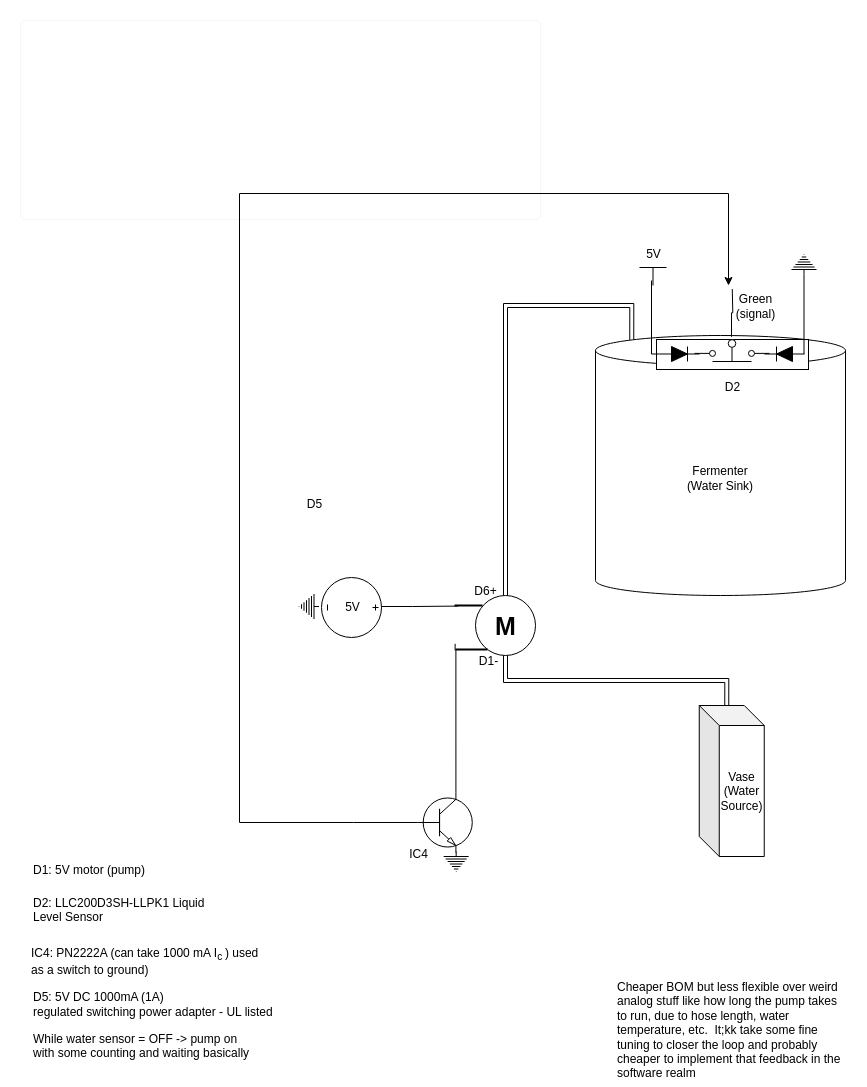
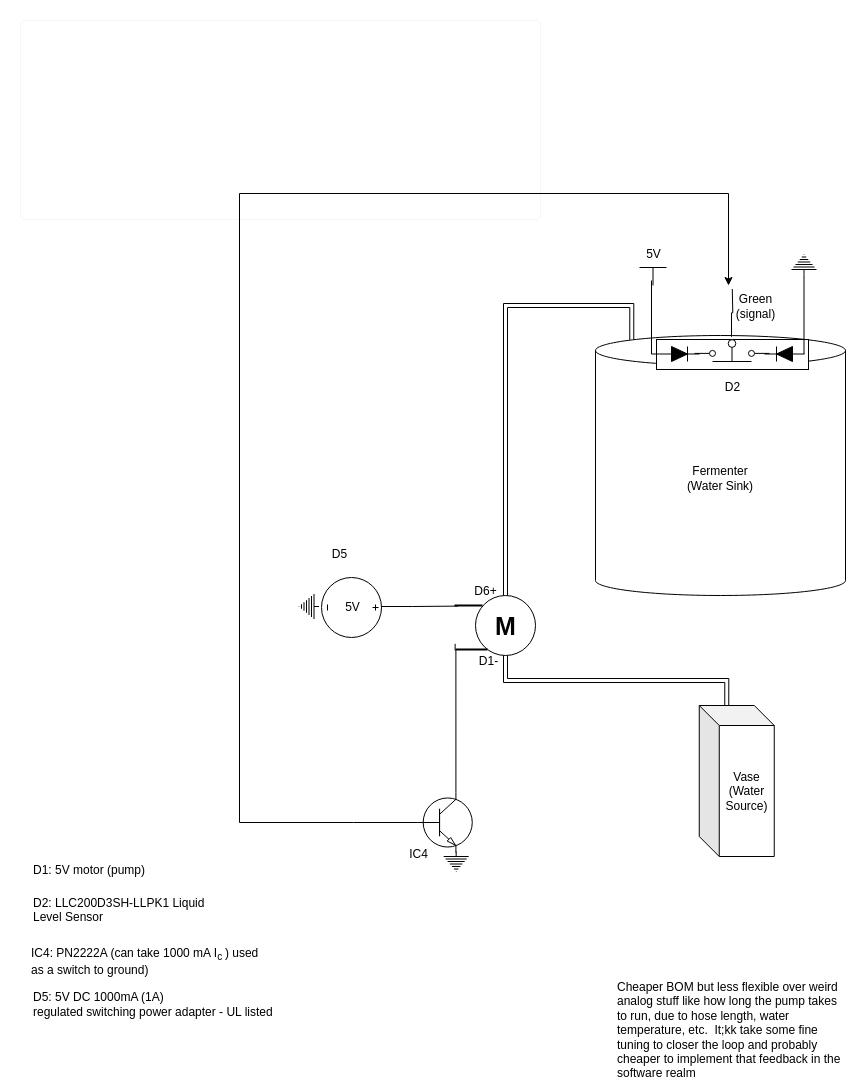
  <mxCell id="0" />
  <mxCell id="1" parent="0" />
  <mxCell id="2" style="edgeStyle=orthogonalEdgeStyle;rounded=0;orthogonalLoop=1;jettySize=auto;html=1;exitX=0.5;exitY=0;exitDx=0;exitDy=0;entryX=0.145;entryY=0;entryDx=0;entryDy=4.35;entryPerimeter=0;endArrow=none;endFill=0;shape=link;" edge="1" parent="1" source="4" target="13"><mxGeometry relative="1" as="geometry"><Array as="points"><mxPoint x="505" y="305" /><mxPoint x="631" y="305" /></Array></mxGeometry></mxCell>
  <mxCell id="3" style="edgeStyle=orthogonalEdgeStyle;shape=link;rounded=0;orthogonalLoop=1;jettySize=auto;html=1;exitX=0.5;exitY=1;exitDx=0;exitDy=0;entryX=0;entryY=0;entryDx=27.5;entryDy=0;entryPerimeter=0;endArrow=none;endFill=0;" edge="1" parent="1" source="4" target="14"><mxGeometry relative="1" as="geometry" /></mxCell>
  <mxCell id="4" value="M" style="verticalLabelPosition=middle;shadow=0;dashed=0;align=center;html=1;verticalAlign=middle;strokeWidth=1;shape=ellipse;aspect=fixed;fontSize=25;fontStyle=1" vertex="1" parent="1"><mxGeometry x="475" y="595" width="60" height="60" as="geometry" /></mxCell>
  <mxCell id="5" value="" style="pointerEvents=1;verticalLabelPosition=bottom;shadow=0;dashed=0;align=center;html=1;verticalAlign=top;shape=mxgraph.electrical.signal_sources.protective_earth;rotation=-180;" vertex="1" parent="1"><mxGeometry x="791" y="254" width="25" height="20" as="geometry" /></mxCell>
  <mxCell id="6" value="&lt;div style=&quot;text-align: center;&quot;&gt;&lt;span style=&quot;background-color: initial;&quot;&gt;D1: 5V motor (pump)&lt;/span&gt;&lt;/div&gt;" style="text;whiteSpace=wrap;html=1;" vertex="1" parent="1"><mxGeometry x="31" y="856" width="200" height="50" as="geometry" /></mxCell>
  <mxCell id="7" value="" style="pointerEvents=1;verticalLabelPosition=bottom;shadow=0;dashed=0;align=center;html=1;verticalAlign=top;shape=mxgraph.electrical.signal_sources.source;aspect=fixed;points=[[0.5,0,0],[1,0.5,0],[0.5,1,0],[0,0.5,0]];elSignalType=dc3;rotation=90;" vertex="1" parent="1"><mxGeometry x="321" y="577" width="60" height="60" as="geometry" /></mxCell>
  <mxCell id="8" value="" style="pointerEvents=1;verticalLabelPosition=bottom;shadow=0;dashed=0;align=center;html=1;verticalAlign=top;shape=mxgraph.electrical.signal_sources.protective_earth;rotation=90;" vertex="1" parent="1"><mxGeometry x="296" y="596" width="25" height="20" as="geometry" /></mxCell>
  <mxCell id="9" value="5V" style="text;html=1;align=center;verticalAlign=middle;resizable=0;points=[];autosize=1;strokeColor=none;fillColor=none;" vertex="1" parent="1"><mxGeometry x="335" y="594" width="33" height="26" as="geometry" /></mxCell>
  <mxCell id="10" value="" style="verticalLabelPosition=bottom;shadow=0;dashed=0;align=center;html=1;verticalAlign=top;shape=mxgraph.electrical.transistors.npn_transistor_1;" vertex="1" parent="1"><mxGeometry x="416" y="792" width="57" height="60" as="geometry" /></mxCell>
  <mxCell id="11" value="&lt;div style=&quot;&quot;&gt;IC4: PN2222A (can take 1000 mA I&lt;sub&gt;c &lt;/sub&gt;) used as a switch to ground)&lt;span style=&quot;background-color: initial;&quot;&gt;&amp;nbsp;&lt;/span&gt;&lt;/div&gt;" style="text;whiteSpace=wrap;html=1;align=left;" vertex="1" parent="1"><mxGeometry x="29" y="938.5" width="230" height="40" as="geometry" /></mxCell>
  <mxCell id="12" value="&lt;div style=&quot;&quot;&gt;&lt;span style=&quot;background-color: initial;&quot;&gt;D2:&amp;nbsp;&lt;/span&gt;LLC200D3SH-LLPK1 Liquid Level Sensor&lt;span style=&quot;background-color: initial;&quot;&gt;&amp;nbsp;&lt;/span&gt;&lt;/div&gt;" style="text;whiteSpace=wrap;html=1;align=left;" vertex="1" parent="1"><mxGeometry x="31" y="888.5" width="200" height="50" as="geometry" /></mxCell>
  <mxCell id="13" value="Fermenter&lt;br&gt;(Water Sink)" style="shape=cylinder3;whiteSpace=wrap;html=1;boundedLbl=1;backgroundOutline=1;size=15;" vertex="1" parent="1"><mxGeometry x="595" y="335" width="250" height="260" as="geometry" /></mxCell>
- <mxCell id="14" value="Vase&lt;br&gt;(Water Source)" style="shape=cube;whiteSpace=wrap;html=1;boundedLbl=1;backgroundOutline=1;darkOpacity=0.05;darkOpacity2=0.1;" vertex="1" parent="1"><mxGeometry x="698.75" y="705" width="65" height="151" as="geometry" /></mxCell>
+ <mxCell id="14" value="Vase&lt;br&gt;(Water Source)" style="shape=cube;whiteSpace=wrap;html=1;boundedLbl=1;backgroundOutline=1;darkOpacity=0.05;darkOpacity2=0.1;" vertex="1" parent="1"><mxGeometry x="698.75" y="705" width="75" height="151" as="geometry" /></mxCell>
  <mxCell id="15" value="" style="group;rotation=90;" vertex="1" connectable="0" parent="1"><mxGeometry x="713" y="274" width="37.5" height="152" as="geometry" /></mxCell>
  <mxCell id="16" value="" style="rounded=0;whiteSpace=wrap;html=1;rotation=90;" vertex="1" parent="15"><mxGeometry x="4" y="4" width="30" height="152" as="geometry" /></mxCell>
  <mxCell id="17" value="" style="shape=mxgraph.electrical.electro-mechanical.liquidLevelActuatedSwitch;aspect=fixed;elSwitchState=off;rotation=180;" vertex="1" parent="15"><mxGeometry x="-19" y="57" width="75" height="30" as="geometry" /></mxCell>
  <mxCell id="18" value="" style="pointerEvents=1;fillColor=strokeColor;verticalLabelPosition=bottom;shadow=0;dashed=0;align=center;html=1;verticalAlign=top;shape=mxgraph.electrical.diodes.diode;rotation=180;" vertex="1" parent="15"><mxGeometry x="51" y="72" width="40" height="15" as="geometry" /></mxCell>
  <mxCell id="19" value="" style="pointerEvents=1;fillColor=strokeColor;verticalLabelPosition=bottom;shadow=0;dashed=0;align=center;html=1;verticalAlign=top;shape=mxgraph.electrical.diodes.diode;rotation=0;" vertex="1" parent="15"><mxGeometry x="-54" y="72" width="40" height="15" as="geometry" /></mxCell>
  <mxCell id="20" value="D2" style="text;html=1;align=center;verticalAlign=middle;resizable=0;points=[];autosize=1;strokeColor=none;fillColor=none;" vertex="1" parent="1"><mxGeometry x="715.75" y="374" width="33" height="26" as="geometry" /></mxCell>
  <mxCell id="21" value="" style="line;strokeWidth=2;direction=south;html=1;rotation=90;" vertex="1" parent="1"><mxGeometry x="463" y="591" width="10" height="28" as="geometry" /></mxCell>
  <mxCell id="22" style="edgeStyle=orthogonalEdgeStyle;rounded=0;orthogonalLoop=1;jettySize=auto;html=1;exitX=1;exitY=0.5;exitDx=0;exitDy=0;exitPerimeter=0;entryX=0.7;entryY=0;entryDx=0;entryDy=0;entryPerimeter=0;fontSize=12;endArrow=none;endFill=0;" edge="1" parent="1" source="23" target="10"><mxGeometry relative="1" as="geometry"><Array as="points"><mxPoint x="455" y="792" /></Array></mxGeometry></mxCell>
  <mxCell id="23" value="" style="line;strokeWidth=2;direction=south;html=1;rotation=90;" vertex="1" parent="1"><mxGeometry x="466" y="633" width="10" height="32" as="geometry" /></mxCell>
  <mxCell id="24" style="edgeStyle=orthogonalEdgeStyle;rounded=0;orthogonalLoop=1;jettySize=auto;html=1;exitX=1;exitY=0.5;exitDx=0;exitDy=0;exitPerimeter=0;endArrow=none;endFill=0;" edge="1" parent="1"><mxGeometry relative="1" as="geometry"><mxPoint x="454.6" y="649.8" as="targetPoint" /><mxPoint x="454.665" y="643.335" as="sourcePoint" /></mxGeometry></mxCell>
- <mxCell id="25" value="D5" style="text;html=1;align=center;verticalAlign=middle;resizable=0;points=[];autosize=1;strokeColor=none;fillColor=none;" vertex="1" parent="1"><mxGeometry x="297" y="491" width="33" height="26" as="geometry" /></mxCell>
+ <mxCell id="25" value="D5" style="text;html=1;align=center;verticalAlign=middle;resizable=0;points=[];autosize=1;strokeColor=none;fillColor=none;" vertex="1" parent="1"><mxGeometry x="322" y="541" width="33" height="26" as="geometry" /></mxCell>
  <mxCell id="26" style="edgeStyle=orthogonalEdgeStyle;rounded=0;orthogonalLoop=1;jettySize=auto;html=1;exitX=0;exitY=0.5;exitDx=0;exitDy=0;exitPerimeter=0;endArrow=none;endFill=0;" edge="1" parent="1" source="19"><mxGeometry relative="1" as="geometry"><mxPoint x="651" y="280" as="targetPoint" /><Array as="points"><mxPoint x="651" y="354" /></Array></mxGeometry></mxCell>
  <mxCell id="27" value="&lt;font style=&quot;font-size: 12px;&quot;&gt;5V&lt;/font&gt;" style="verticalLabelPosition=top;verticalAlign=bottom;shape=mxgraph.electrical.signal_sources.vdd;shadow=0;dashed=0;align=center;strokeWidth=1;fontSize=24;html=1;flipV=1;" vertex="1" parent="1"><mxGeometry x="639" y="267" width="27" height="18" as="geometry" /></mxCell>
  <mxCell id="28" style="edgeStyle=orthogonalEdgeStyle;rounded=0;orthogonalLoop=1;jettySize=auto;html=1;exitX=0;exitY=0.5;exitDx=0;exitDy=0;exitPerimeter=0;entryX=0.5;entryY=0;entryDx=0;entryDy=0;entryPerimeter=0;fontSize=12;endArrow=none;endFill=0;" edge="1" parent="1" source="18" target="5"><mxGeometry relative="1" as="geometry"><Array as="points"><mxPoint x="804" y="274" /></Array></mxGeometry></mxCell>
  <mxCell id="29" value="IC4" style="text;html=1;align=center;verticalAlign=middle;resizable=0;points=[];autosize=1;strokeColor=none;fillColor=none;" vertex="1" parent="1"><mxGeometry x="399.33" y="841" width="37" height="26" as="geometry" /></mxCell>
  <mxCell id="30" value="" style="pointerEvents=1;verticalLabelPosition=bottom;shadow=0;dashed=0;align=center;html=1;verticalAlign=top;shape=mxgraph.electrical.signal_sources.protective_earth;rotation=0;" vertex="1" parent="1"><mxGeometry x="443.16" y="851" width="25" height="20" as="geometry" /></mxCell>
  <mxCell id="31" value="D5: 5V DC 1000mA (1A)&amp;nbsp;&lt;div&gt;regulated switching power adapter - UL listed&lt;/div&gt;" style="text;html=1;align=left;verticalAlign=middle;resizable=0;points=[];autosize=1;strokeColor=none;fillColor=none;fontSize=12;" vertex="1" parent="1"><mxGeometry x="31" y="983.5" width="258" height="41" as="geometry" /></mxCell>
  <mxCell id="32" style="edgeStyle=orthogonalEdgeStyle;rounded=0;orthogonalLoop=1;jettySize=auto;html=1;exitX=0.5;exitY=1;exitDx=0;exitDy=0;entryX=0.544;entryY=0.005;entryDx=0;entryDy=0;entryPerimeter=0;fontSize=12;endArrow=none;endFill=0;" edge="1" parent="1" target="13"><mxGeometry relative="1" as="geometry"><mxPoint x="731.75" y="288.5" as="sourcePoint" /></mxGeometry></mxCell>
  <mxCell id="33" value="Green&lt;br&gt;(signal)" style="text;html=1;align=center;verticalAlign=middle;resizable=0;points=[];autosize=1;strokeColor=none;fillColor=none;fontSize=12;" vertex="1" parent="1"><mxGeometry x="726.75" y="285" width="57" height="41" as="geometry" /></mxCell>
  <mxCell id="34" style="edgeStyle=orthogonalEdgeStyle;rounded=0;orthogonalLoop=1;jettySize=auto;html=1;entryX=0;entryY=0.5;entryDx=0;entryDy=0;entryPerimeter=0;fontSize=12;endArrow=none;endFill=0;" edge="1" parent="1" target="10"><mxGeometry relative="1" as="geometry"><Array as="points"><mxPoint x="353" y="822" /></Array><mxPoint x="239" y="822" as="sourcePoint" /></mxGeometry></mxCell>
  <mxCell id="35" value="D6+" style="text;html=1;align=center;verticalAlign=middle;resizable=0;points=[];autosize=1;strokeColor=none;fillColor=none;" vertex="1" parent="1"><mxGeometry x="465" y="578" width="40" height="26" as="geometry" /></mxCell>
  <mxCell id="36" value="D1-" style="text;html=1;align=center;verticalAlign=middle;resizable=0;points=[];autosize=1;strokeColor=none;fillColor=none;" vertex="1" parent="1"><mxGeometry x="469.5" y="648" width="37" height="26" as="geometry" /></mxCell>
- <mxCell id="37" value="While water sensor = OFF -&amp;gt; pump on with some counting and waiting basically" style="text;whiteSpace=wrap;html=1;" vertex="1" parent="1"><mxGeometry x="31" y="1024.5" width="230" height="40" as="geometry" /></mxCell>
  <mxCell id="38" value="Version 1&lt;br&gt;analog" style="html=1;overflow=block;blockSpacing=1;whiteSpace=wrap;fontSize=53;align=left;spacing=3.8;verticalAlign=top;strokeColor=#82b366;fillOpacity=0;rounded=1;absoluteArcSize=1;arcSize=9;fillColor=#d5e8d4;strokeWidth=0;fillStyle=solid;fontColor=#FFFFFF;" vertex="1" parent="1"><mxGeometry x="20" y="20" width="520" height="199" as="geometry" /></mxCell>
  <mxCell id="39" value="Cheaper BOM but less flexible over weird analog stuff like how long the pump takes to run, due to hose length, water temperature, etc.&amp;nbsp; It;kk take some fine tuning to closer the loop and probably cheaper to implement that feedback in the software realm" style="text;whiteSpace=wrap;html=1;" vertex="1" parent="1"><mxGeometry x="615" y="973" width="230" height="40" as="geometry" /></mxCell>
  <mxCell id="40" style="edgeStyle=orthogonalEdgeStyle;rounded=0;orthogonalLoop=1;jettySize=auto;html=1;" edge="1" parent="1" target="33"><mxGeometry relative="1" as="geometry"><mxPoint x="239" y="822" as="sourcePoint" /><Array as="points"><mxPoint x="239" y="822" /><mxPoint x="239" y="193" /><mxPoint x="728" y="193" /></Array></mxGeometry></mxCell>
  <mxCell id="41" style="edgeStyle=orthogonalEdgeStyle;rounded=0;orthogonalLoop=1;jettySize=auto;html=1;exitX=0.5;exitY=0;exitDx=0;exitDy=0;exitPerimeter=0;entryX=-0.029;entryY=0.378;entryDx=0;entryDy=0;entryPerimeter=0;endArrow=none;endFill=0;" edge="1" parent="1" source="7"><mxGeometry relative="1" as="geometry"><Array as="points"><mxPoint x="381" y="606" /><mxPoint x="412" y="606" /></Array><mxPoint x="457.349" y="605.602" as="targetPoint" /></mxGeometry></mxCell>
